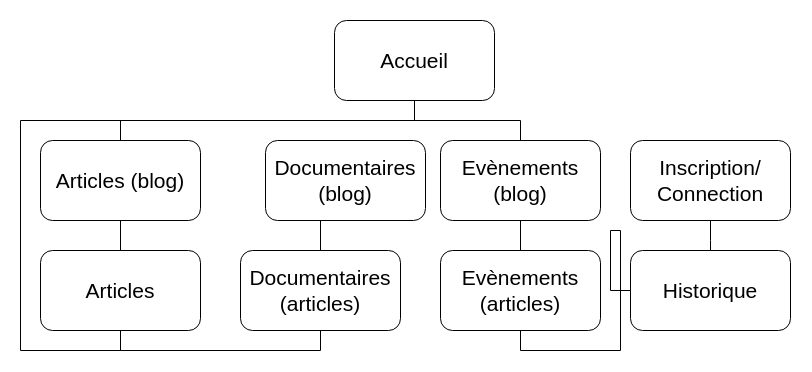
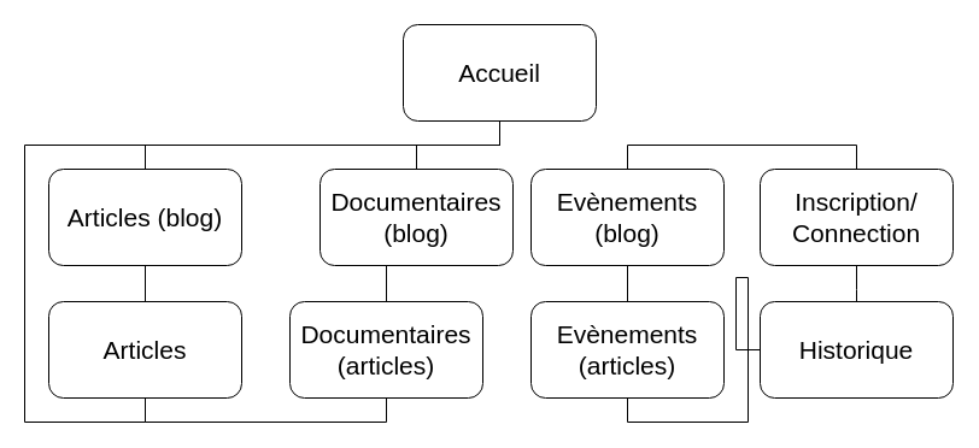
  <mxCell id="0" />
  <mxCell id="1" parent="0" />
- <mxCell id="4" style="edgeStyle=orthogonalEdgeStyle;rounded=0;orthogonalLoop=1;jettySize=auto;html=1;exitX=0.5;exitY=1;exitDx=0;exitDy=0;endArrow=none;endFill=0;" parent="1" source="6" target="12" edge="1"><mxGeometry relative="1" as="geometry" /></mxCell>
+ <mxCell id="2" style="edgeStyle=orthogonalEdgeStyle;rounded=0;orthogonalLoop=1;jettySize=auto;html=1;exitX=0.5;exitY=1;exitDx=0;exitDy=0;endArrow=none;endFill=0;" parent="1" source="6" target="10" edge="1"><mxGeometry relative="1" as="geometry" /></mxCell>
+ <mxCell id="3" style="edgeStyle=orthogonalEdgeStyle;rounded=0;orthogonalLoop=1;jettySize=auto;html=1;exitX=0.5;exitY=0;exitDx=0;exitDy=0;entryX=0.5;entryY=0;entryDx=0;entryDy=0;endArrow=none;endFill=0;" parent="1" source="13" target="12" edge="1"><mxGeometry relative="1" as="geometry" /></mxCell>
  <mxCell id="5" style="edgeStyle=orthogonalEdgeStyle;rounded=0;orthogonalLoop=1;jettySize=auto;html=1;exitX=0.5;exitY=1;exitDx=0;exitDy=0;entryX=0.5;entryY=0;entryDx=0;entryDy=0;endArrow=none;endFill=0;" parent="1" source="6" target="8" edge="1"><mxGeometry relative="1" as="geometry" /></mxCell>
  <mxCell id="6" value="&lt;font style=&quot;font-size: 21px;&quot;&gt;Accueil&lt;/font&gt;" style="rounded=1;whiteSpace=wrap;html=1;" parent="1" vertex="1"><mxGeometry x="334" y="20" width="160" height="80" as="geometry" /></mxCell>
  <mxCell id="7" style="edgeStyle=orthogonalEdgeStyle;rounded=0;orthogonalLoop=1;jettySize=auto;html=1;exitX=0.5;exitY=1;exitDx=0;exitDy=0;endArrow=none;endFill=0;" parent="1" source="8" target="17" edge="1"><mxGeometry relative="1" as="geometry" /></mxCell>
  <mxCell id="8" value="&lt;span style=&quot;font-size: 21px;&quot;&gt;Articles (blog)&lt;/span&gt;" style="rounded=1;whiteSpace=wrap;html=1;" parent="1" vertex="1"><mxGeometry x="40" y="140" width="160" height="80" as="geometry" /></mxCell>
  <mxCell id="9" style="edgeStyle=orthogonalEdgeStyle;rounded=0;orthogonalLoop=1;jettySize=auto;html=1;exitX=0.5;exitY=1;exitDx=0;exitDy=0;entryX=0.5;entryY=0;entryDx=0;entryDy=0;endArrow=none;endFill=0;" parent="1" source="10" target="19" edge="1"><mxGeometry relative="1" as="geometry" /></mxCell>
  <mxCell id="10" value="&lt;span style=&quot;font-size: 21px;&quot;&gt;Documentaires (blog)&lt;/span&gt;" style="rounded=1;whiteSpace=wrap;html=1;" parent="1" vertex="1"><mxGeometry x="265" y="140" width="160" height="80" as="geometry" /></mxCell>
  <mxCell id="11" style="edgeStyle=orthogonalEdgeStyle;rounded=0;orthogonalLoop=1;jettySize=auto;html=1;exitX=0.5;exitY=1;exitDx=0;exitDy=0;entryX=0.5;entryY=0;entryDx=0;entryDy=0;endArrow=none;endFill=0;" parent="1" source="12" target="21" edge="1"><mxGeometry relative="1" as="geometry" /></mxCell>
  <mxCell id="12" value="&lt;span style=&quot;font-size: 21px;&quot;&gt;Evènements&lt;br&gt;(blog)&lt;br&gt;&lt;/span&gt;" style="rounded=1;whiteSpace=wrap;html=1;" parent="1" vertex="1"><mxGeometry x="440" y="140" width="160" height="80" as="geometry" /></mxCell>
  <mxCell id="13" value="&lt;span style=&quot;font-size: 21px;&quot;&gt;Inscription/&lt;br&gt;Connection&lt;/span&gt;" style="rounded=1;whiteSpace=wrap;html=1;" parent="1" vertex="1"><mxGeometry x="630" y="140" width="160" height="80" as="geometry" /></mxCell>
  <mxCell id="14" style="edgeStyle=orthogonalEdgeStyle;rounded=0;orthogonalLoop=1;jettySize=auto;html=1;exitX=0.5;exitY=0;exitDx=0;exitDy=0;entryX=0.5;entryY=1;entryDx=0;entryDy=0;endArrow=none;endFill=0;" parent="1" source="15" target="13" edge="1"><mxGeometry relative="1" as="geometry"><Array as="points"><mxPoint x="710" y="240" /><mxPoint x="710" y="240" /></Array></mxGeometry></mxCell>
  <mxCell id="15" value="&lt;span style=&quot;font-size: 21px;&quot;&gt;Historique&lt;/span&gt;" style="rounded=1;whiteSpace=wrap;html=1;" parent="1" vertex="1"><mxGeometry x="630" y="250" width="160" height="80" as="geometry" /></mxCell>
  <mxCell id="16" style="edgeStyle=orthogonalEdgeStyle;rounded=0;orthogonalLoop=1;jettySize=auto;html=1;exitX=0.5;exitY=1;exitDx=0;exitDy=0;entryX=0.5;entryY=1;entryDx=0;entryDy=0;endArrow=none;endFill=0;" parent="1" source="17" target="6" edge="1"><mxGeometry relative="1" as="geometry"><mxPoint x="430" y="110" as="targetPoint" /><Array as="points"><mxPoint x="120" y="350" /><mxPoint x="20" y="350" /><mxPoint x="20" y="120" /><mxPoint x="414" y="120" /></Array></mxGeometry></mxCell>
  <mxCell id="17" value="&lt;span style=&quot;font-size: 21px;&quot;&gt;Articles&lt;/span&gt;" style="rounded=1;whiteSpace=wrap;html=1;" parent="1" vertex="1"><mxGeometry x="40" y="250" width="160" height="80" as="geometry" /></mxCell>
  <mxCell id="18" style="edgeStyle=orthogonalEdgeStyle;rounded=0;orthogonalLoop=1;jettySize=auto;html=1;exitX=0.5;exitY=1;exitDx=0;exitDy=0;entryX=0.5;entryY=1;entryDx=0;entryDy=0;endArrow=none;endFill=0;" parent="1" source="19" target="17" edge="1"><mxGeometry relative="1" as="geometry" /></mxCell>
  <mxCell id="19" value="&lt;span style=&quot;font-size: 21px;&quot;&gt;Documentaires (articles)&lt;/span&gt;" style="rounded=1;whiteSpace=wrap;html=1;" parent="1" vertex="1"><mxGeometry x="240" y="250" width="160" height="80" as="geometry" /></mxCell>
  <mxCell id="20" style="edgeStyle=orthogonalEdgeStyle;rounded=0;orthogonalLoop=1;jettySize=auto;html=1;exitX=0.5;exitY=1;exitDx=0;exitDy=0;endArrow=none;endFill=0;" parent="1" source="21" target="15" edge="1"><mxGeometry relative="1" as="geometry" /></mxCell>
  <mxCell id="21" value="&lt;span style=&quot;font-size: 21px;&quot;&gt;Evènements&lt;br&gt;(articles)&lt;/span&gt;" style="rounded=1;whiteSpace=wrap;html=1;" parent="1" vertex="1"><mxGeometry x="440" y="250" width="160" height="80" as="geometry" /></mxCell>
